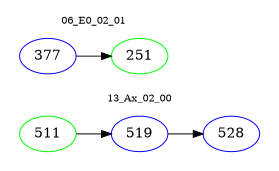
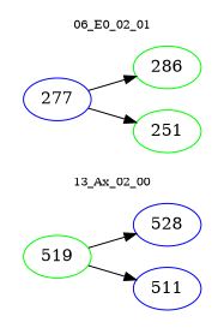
  digraph {
    rankdir=LR
    node [color=blue]
    edge [color=black]
-   n1 [label=519]
-   n2 [color=green label=511]
+   n1 [color=green label=519]
+   n2 [label=511]
    n3 [label=528]
-   n4 [label=377]
+   n4 [label=277]
    n5 [color=green label=251]
+   n6 [color=green label=286]
    subgraph cluster_1 {
      color=white
      fontsize=10
      label="13_Ax_02_00"
      n1
      n2
      n3
    }
    subgraph cluster_2 {
      color=white
      fontsize=10
      label="06_E0_02_01"
      n4
      n5
+     n6
    }
-   n2 -> n1
+   n1 -> n2
    n1 -> n3
    n4 -> n5
+   n4 -> n6
  }
